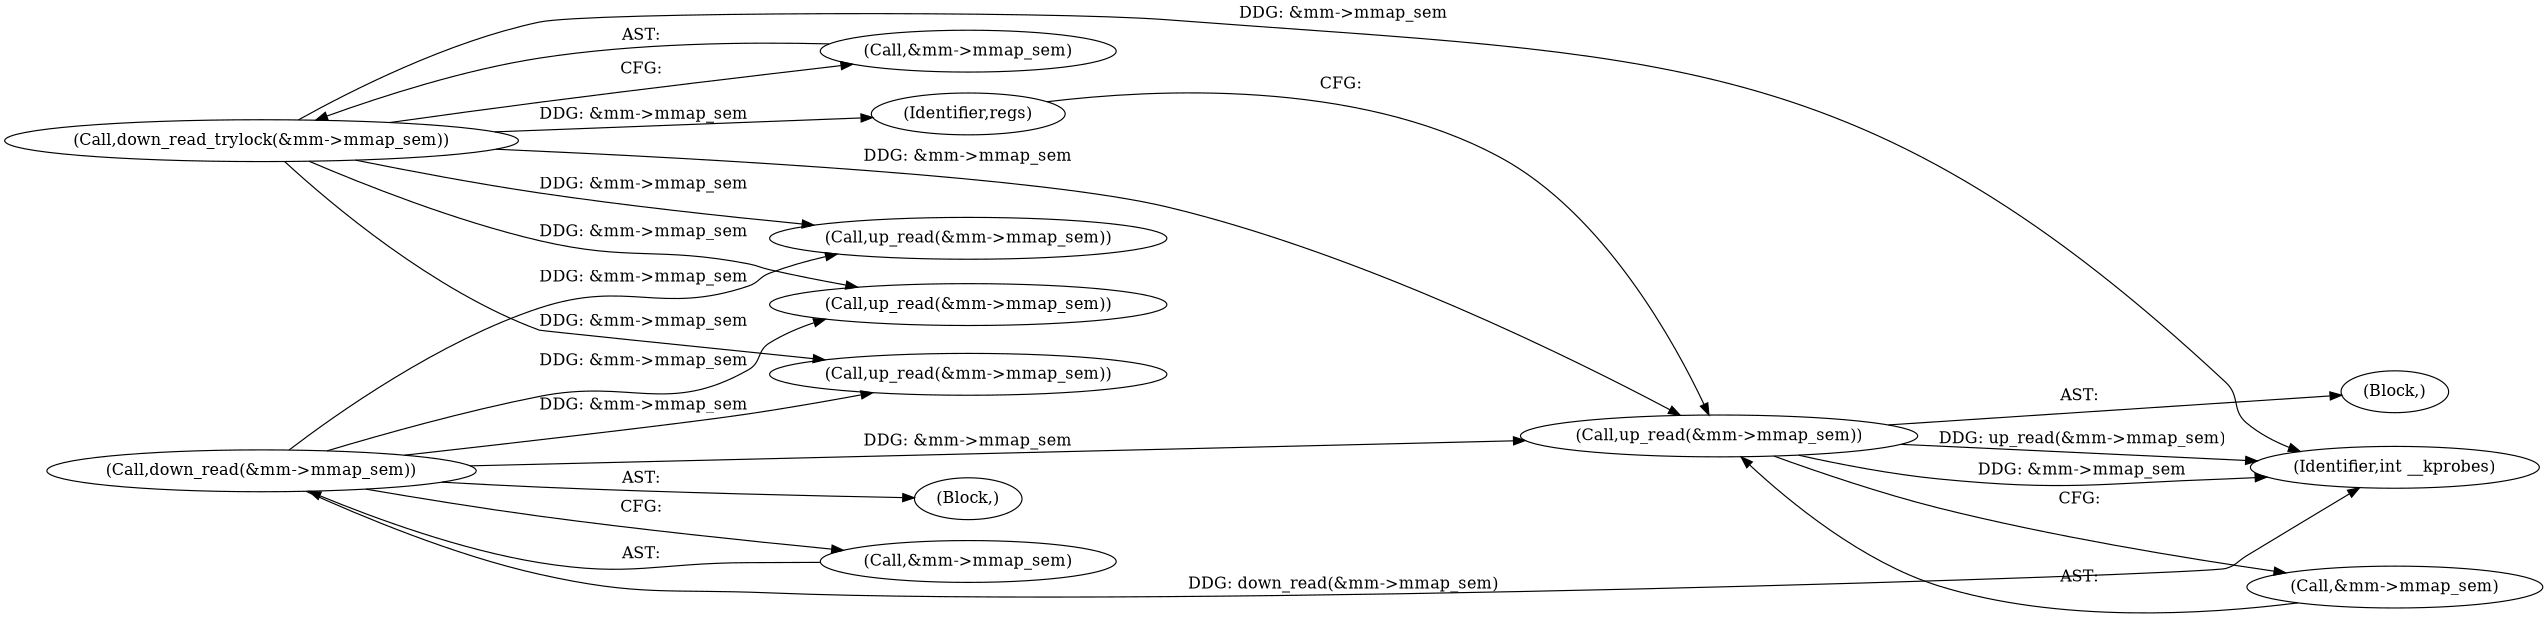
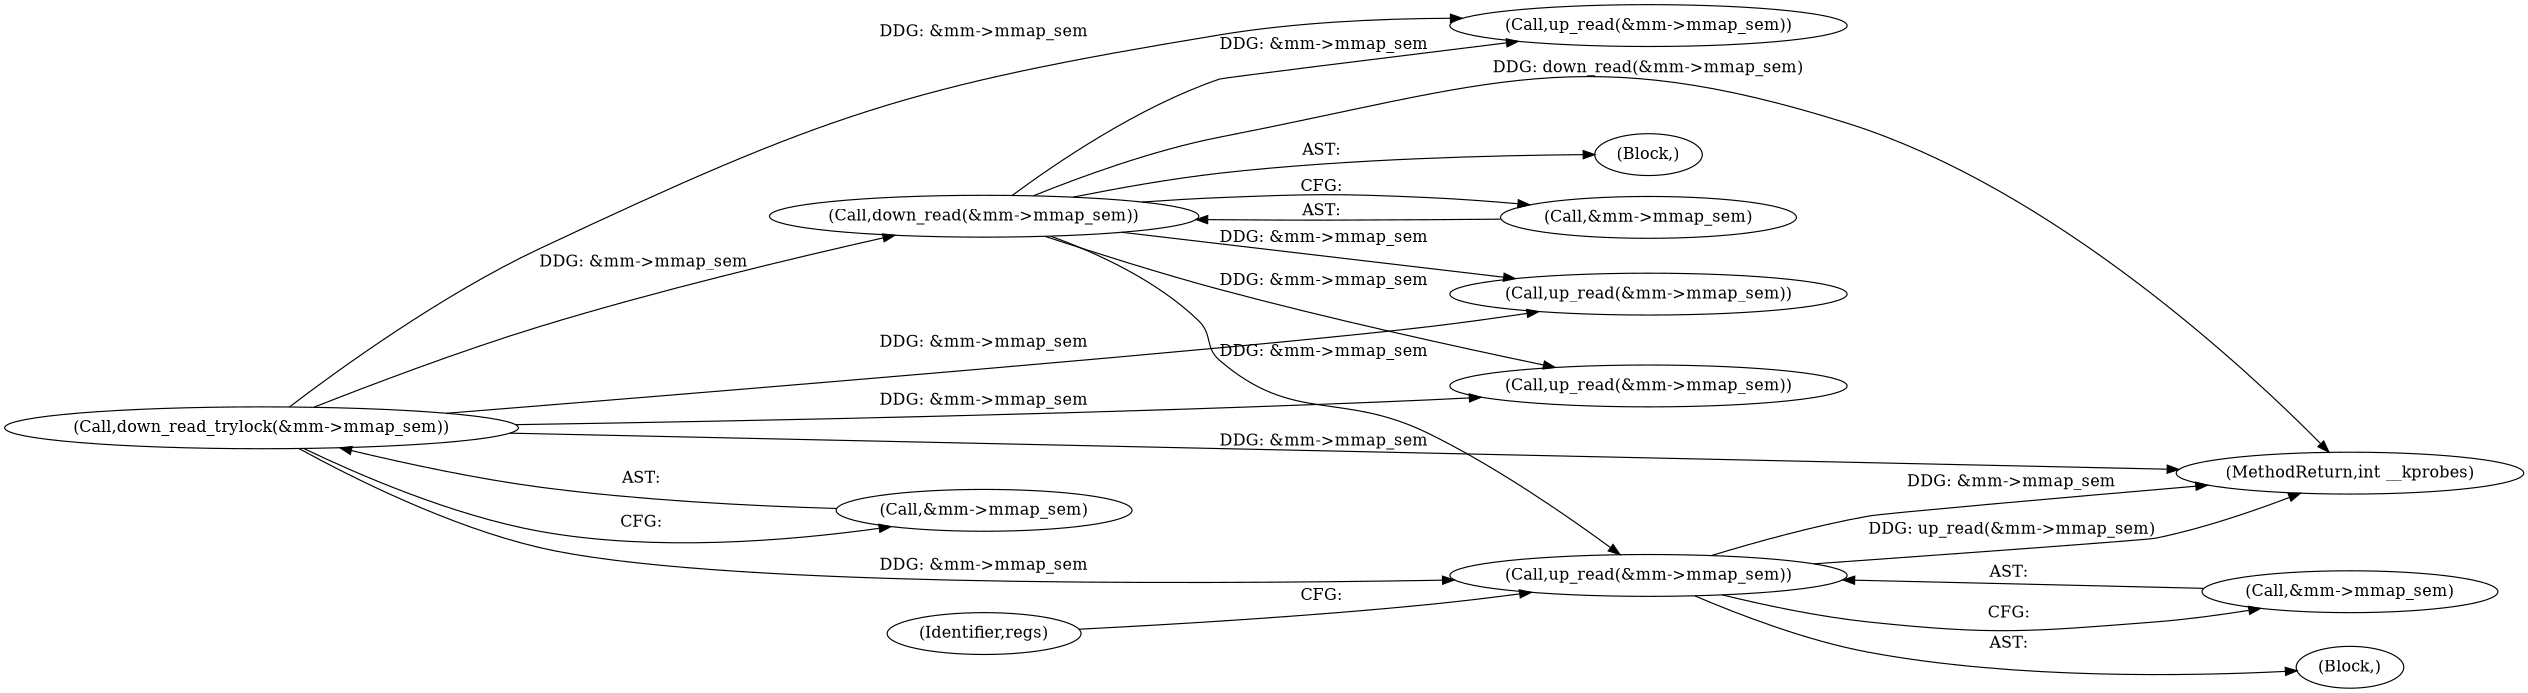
  digraph {
    rankdir=LR
    n1 [label="(Call,up_read(&mm->mmap_sem))"]
-   n2 [label="(Identifier,int __kprobes)"]
+   n2 [label="(MethodReturn,int __kprobes)"]
    n3 [label="(Block,)"]
    n4 [label="(Call,&mm->mmap_sem)"]
    n5 [label="(Call,down_read_trylock(&mm->mmap_sem))"]
    n6 [label="(Call,down_read(&mm->mmap_sem))"]
    n7 [label="(Call,up_read(&mm->mmap_sem))"]
    n8 [label="(Call,up_read(&mm->mmap_sem))"]
    n9 [label="(Call,&mm->mmap_sem)"]
    n10 [label="(Call,up_read(&mm->mmap_sem))"]
    n11 [label="(Block,)"]
    n12 [label="(Call,&mm->mmap_sem)"]
    n13 [label="(Identifier,regs)"]
    n1 -> n2 [label="DDG: &mm->mmap_sem"]
    n1 -> n2 [label="DDG: up_read(&mm->mmap_sem)"]
    n1 -> n3 [label="AST: "]
    n1 -> n4 [label="CFG: "]
    n4 -> n1 [label="AST: "]
    n5 -> n1 [label="DDG: &mm->mmap_sem"]
    n5 -> n2 [label="DDG: &mm->mmap_sem"]
-   n5 -> n13 [label="DDG: &mm->mmap_sem"]
+   n5 -> n6 [label="DDG: &mm->mmap_sem"]
    n5 -> n7 [label="DDG: &mm->mmap_sem"]
    n5 -> n8 [label="DDG: &mm->mmap_sem"]
    n5 -> n9 [label="CFG: "]
    n5 -> n10 [label="DDG: &mm->mmap_sem"]
    n6 -> n1 [label="DDG: &mm->mmap_sem"]
    n6 -> n2 [label="DDG: down_read(&mm->mmap_sem)"]
    n6 -> n7 [label="DDG: &mm->mmap_sem"]
    n6 -> n8 [label="DDG: &mm->mmap_sem"]
    n6 -> n10 [label="DDG: &mm->mmap_sem"]
    n6 -> n11 [label="AST: "]
    n6 -> n12 [label="CFG: "]
    n9 -> n5 [label="AST: "]
    n12 -> n6 [label="AST: "]
    n13 -> n1 [label="CFG: "]
  }
